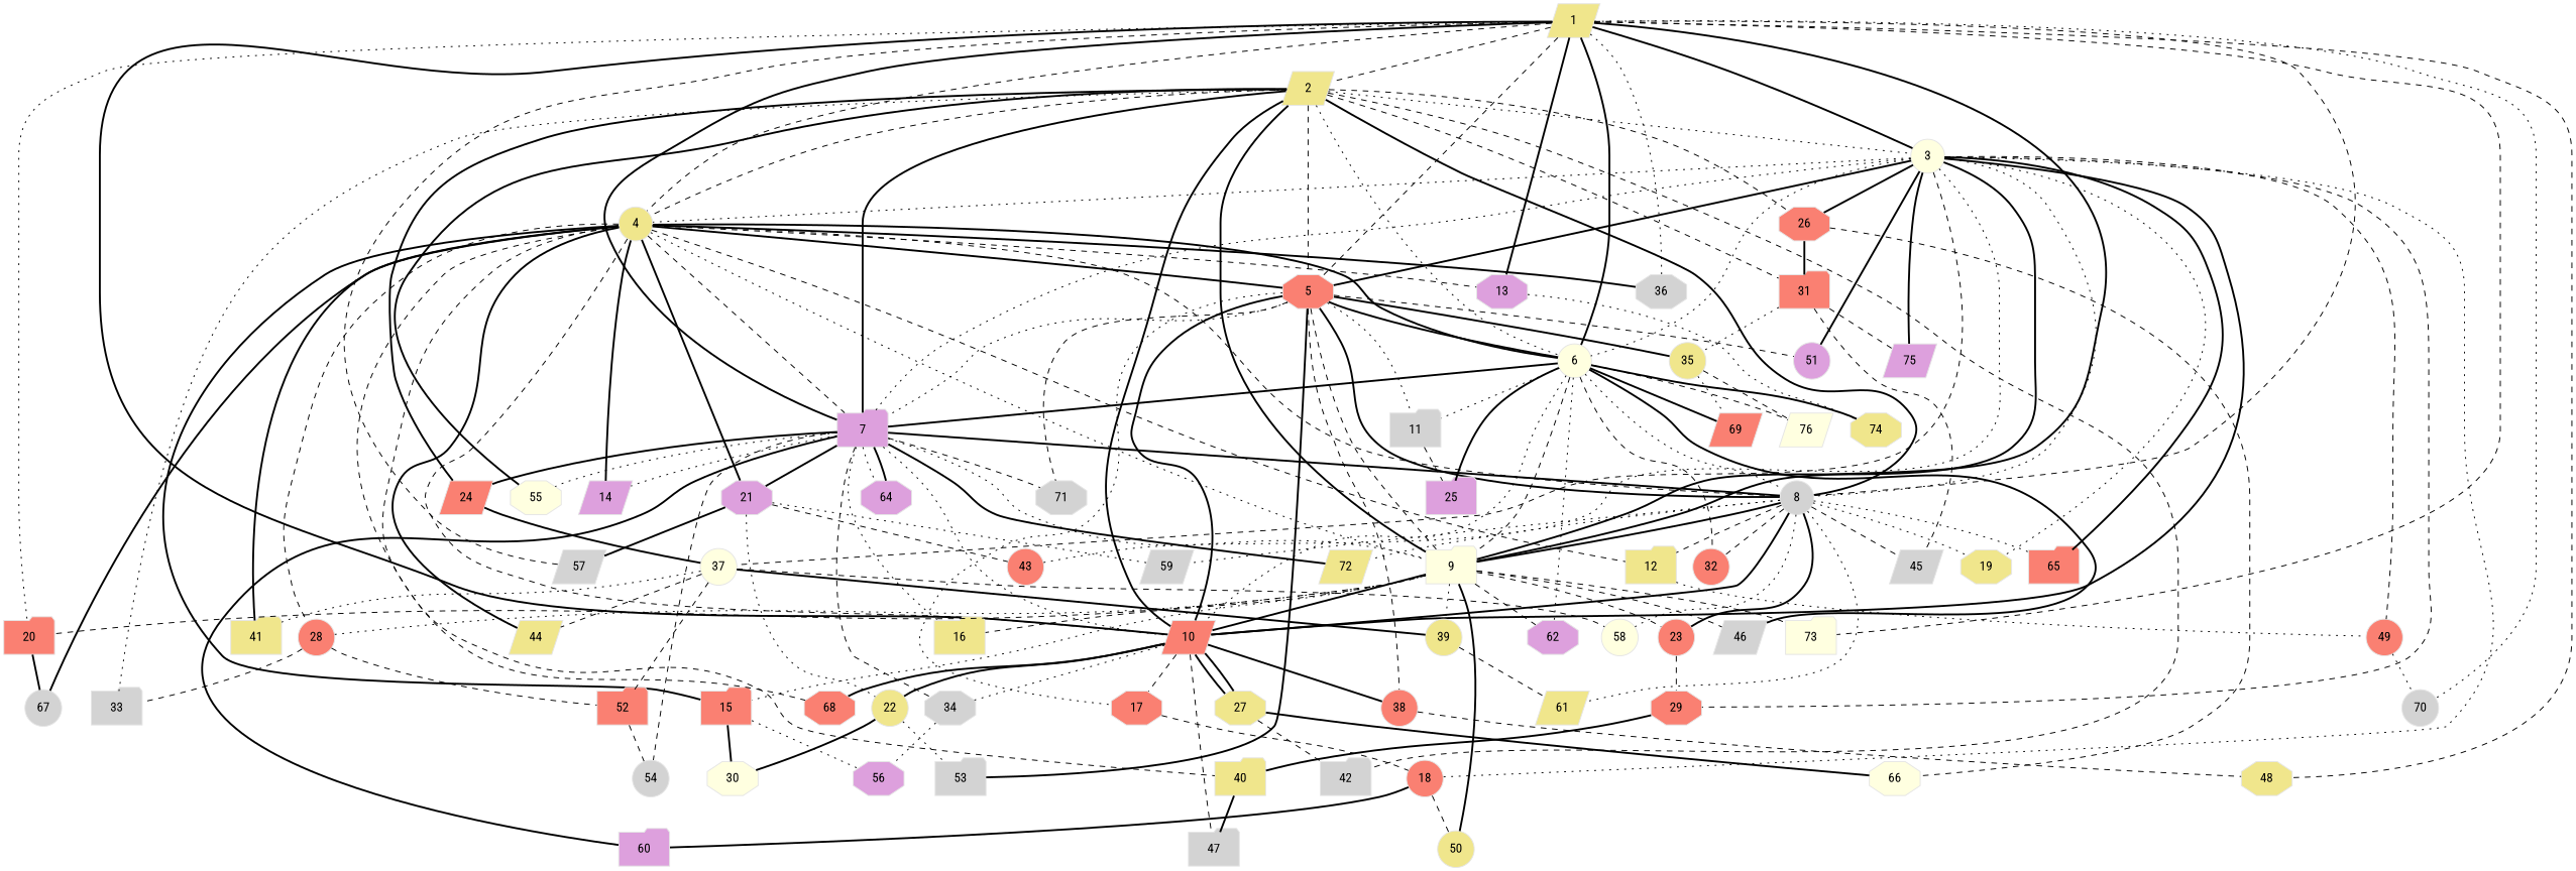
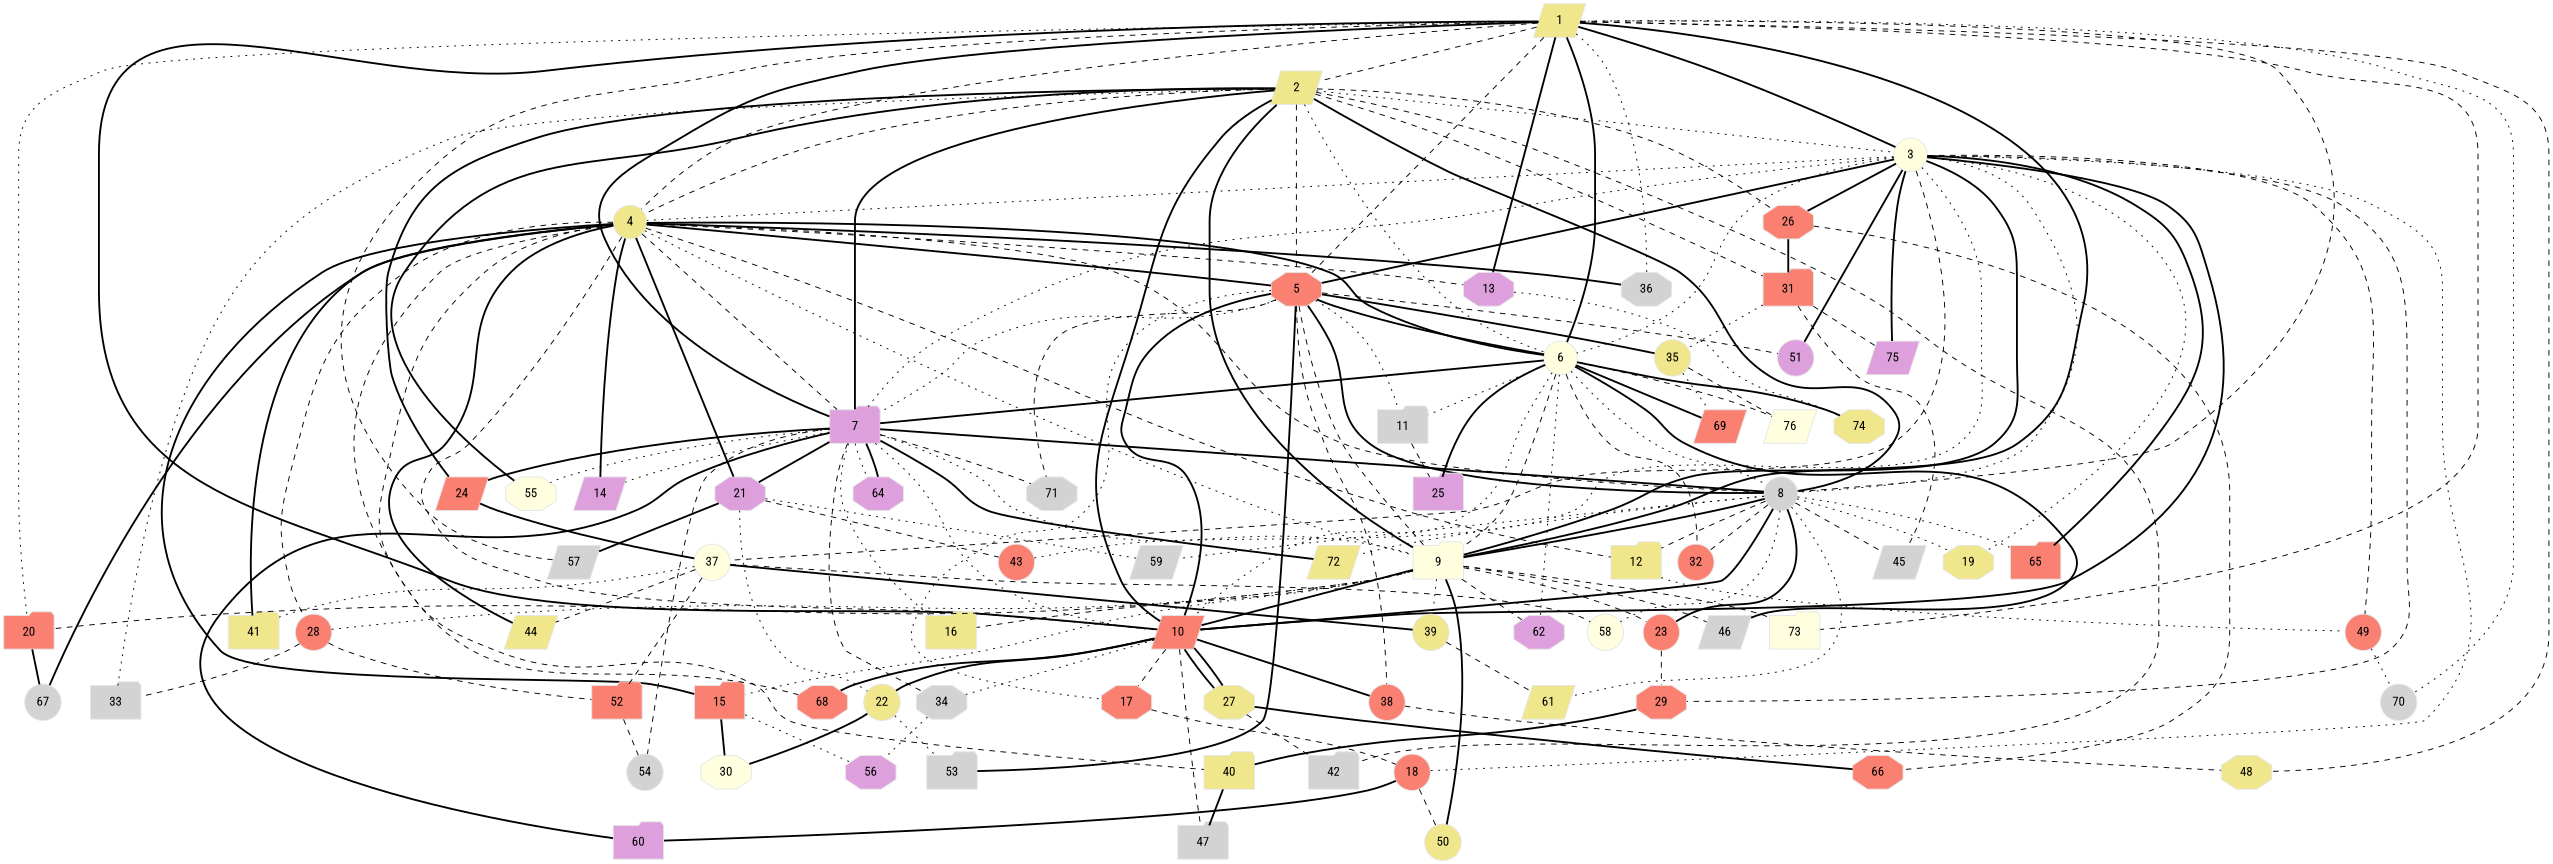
  graph {
    fontname="Roboto Condensed"
    node [color=gray90 fillcolor=salmon fontname="Roboto Condensed" shape=circle style=filled]
    edge [fontname="Roboto Condensed" style=bold]
    1 [fillcolor=khaki shape=parallelogram]
    2 [fillcolor=khaki shape=parallelogram]
    3 [fillcolor=lightyellow]
    4 [fillcolor=khaki]
    5 [shape=octagon]
    6 [fillcolor=lightyellow]
    7 [fillcolor=plum shape=folder]
    8 [fillcolor=lightgrey]
    9 [fillcolor=lightyellow shape=folder]
    10 [shape=parallelogram]
    13 [fillcolor=plum shape=octagon]
    20 [shape=folder]
    36 [fillcolor=lightgrey shape=octagon]
    48 [fillcolor=khaki shape=octagon]
    57 [fillcolor=lightgrey shape=parallelogram]
    70 [fillcolor=lightgrey]
    73 [fillcolor=lightyellow shape=folder]
    24 [shape=parallelogram]
    26 [shape=octagon]
    31 [shape=folder]
    33 [fillcolor=lightgrey shape=folder]
    42 [fillcolor=lightgrey shape=folder]
    55 [fillcolor=lightyellow shape=octagon]
    18
    19 [fillcolor=khaki shape=octagon]
    29 [shape=octagon]
    37 [fillcolor=lightyellow]
    43
    49
    51 [fillcolor=plum]
    65 [shape=folder]
    75 [fillcolor=plum shape=parallelogram]
    12 [fillcolor=khaki shape=folder]
    14 [fillcolor=plum shape=parallelogram]
    15 [shape=folder]
    21 [fillcolor=plum shape=octagon]
    28
    40 [fillcolor=khaki shape=folder]
    41 [fillcolor=khaki shape=folder]
    44 [fillcolor=khaki shape=parallelogram]
    67 [fillcolor=lightgrey]
    68 [shape=octagon]
    11 [fillcolor=lightgrey shape=folder]
    17 [shape=octagon]
    35 [fillcolor=khaki]
    38
    53 [fillcolor=lightgrey shape=folder]
    71 [fillcolor=lightgrey shape=octagon]
    25 [fillcolor=plum shape=folder]
    32
    46 [fillcolor=lightgrey shape=parallelogram]
    62 [fillcolor=plum shape=octagon]
    69 [shape=parallelogram]
    74 [fillcolor=khaki shape=octagon]
    76 [fillcolor=lightyellow shape=parallelogram]
    16 [fillcolor=khaki shape=folder]
    34 [fillcolor=lightgrey shape=octagon]
    54 [fillcolor=lightgrey]
    60 [fillcolor=plum shape=folder]
    64 [fillcolor=plum shape=octagon]
    72 [fillcolor=khaki shape=parallelogram]
    23
    45 [fillcolor=lightgrey shape=parallelogram]
    58 [fillcolor=lightyellow]
    59 [fillcolor=lightgrey shape=parallelogram]
    61 [fillcolor=khaki shape=parallelogram]
    39 [fillcolor=khaki]
    50 [fillcolor=khaki]
    22 [fillcolor=khaki]
    27 [fillcolor=khaki shape=octagon]
    47 [fillcolor=lightgrey shape=folder]
-   66 [fillcolor=lightyellow shape=octagon]
+   66 [shape=octagon]
    52 [shape=folder]
    30 [fillcolor=lightyellow shape=octagon]
    56 [fillcolor=plum shape=octagon]
    1 -- 2 [style=dashed]
    1 -- 3
    1 -- 4 [style=dashed]
    1 -- 5 [style=dashed]
    1 -- 6
    1 -- 7
    1 -- 8 [style=dashed]
    1 -- 9
    1 -- 10
    1 -- 13
    1 -- 20 [style=dotted]
    1 -- 36 [style=dotted]
    1 -- 48 [style=dashed]
    1 -- 57 [style=dashed]
    1 -- 70 [style=dotted]
    1 -- 73 [style=dashed]
    2 -- 3 [style=dotted]
    2 -- 4 [style=dashed]
    2 -- 5 [style=dashed]
    2 -- 6 [style=dotted]
    2 -- 7
    2 -- 8
    2 -- 9
    2 -- 10
    2 -- 24
    2 -- 26 [style=dashed]
    2 -- 31 [style=dashed]
    2 -- 33 [style=dotted]
    2 -- 42 [style=dashed]
    2 -- 55
    3 -- 4 [style=dotted]
    3 -- 5
    3 -- 6 [style=dotted]
    3 -- 7 [style=dotted]
    3 -- 8 [style=dotted]
    3 -- 9
    3 -- 10
    3 -- 26
    3 -- 18 [style=dotted]
    3 -- 19 [style=dotted]
    3 -- 29 [style=dashed]
    3 -- 37 [style=dashed]
    3 -- 43 [style=dotted]
    3 -- 49 [style=dashed]
    3 -- 51
    3 -- 65
    3 -- 75
    4 -- 5
    4 -- 6
    4 -- 7 [style=dashed]
    4 -- 8 [style=dashed]
    4 -- 9 [style=dotted]
    4 -- 10 [style=dashed]
    4 -- 13 [style=dashed]
    4 -- 36
    4 -- 12 [style=dashed]
    4 -- 14
    4 -- 15
    4 -- 21
    4 -- 28 [style=dashed]
    4 -- 40 [style=dashed]
    4 -- 41
    4 -- 44
    4 -- 67
    4 -- 68 [style=dashed]
    5 -- 6
    5 -- 7 [style=dotted]
    5 -- 8
    5 -- 9 [style=dashed]
    5 -- 10
    5 -- 51 [style=dashed]
    5 -- 11 [style=dotted]
    5 -- 17 [style=dotted]
    5 -- 35
    5 -- 38 [style=dashed]
    5 -- 53
    5 -- 71 [style=dashed]
    6 -- 7
    6 -- 8 [style=dotted]
    6 -- 9 [style=dashed]
    6 -- 10 [style=dotted]
    6 -- 11 [style=dotted]
    6 -- 25
    6 -- 32 [style=dashed]
    6 -- 46
    6 -- 62 [style=dotted]
    6 -- 69
    6 -- 74
    6 -- 76 [style=dashed]
    7 -- 8
    7 -- 9 [style=dotted]
    7 -- 10 [style=dotted]
    7 -- 24
    7 -- 55 [style=dotted]
    7 -- 14 [style=dotted]
    7 -- 21
    7 -- 71 [style=dashed]
    7 -- 16 [style=dotted]
    7 -- 34 [style=dashed]
    7 -- 54 [style=dashed]
    7 -- 60
    7 -- 64 [style=dotted]
    7 -- 64
    7 -- 72
    8 -- 9
    8 -- 10
    8 -- 19 [style=dotted]
    8 -- 65 [style=dotted]
    8 -- 12 [style=dashed]
    8 -- 32 [style=dashed]
    8 -- 72 [style=dotted]
    8 -- 23
    8 -- 45 [style=dashed]
    8 -- 58 [style=dotted]
    8 -- 59 [style=dotted]
    8 -- 61 [style=dotted]
    9 -- 10
    9 -- 20 [style=dashed]
    9 -- 73 [style=dashed]
    9 -- 15 [style=dotted]
    9 -- 28 [style=dotted]
    9 -- 46 [style=dashed]
    9 -- 62 [style=dashed]
    9 -- 16 [style=dashed]
    9 -- 23 [style=dashed]
    9 -- 39 [style=dotted]
    9 -- 50
    10 -- 68
    10 -- 17 [style=dashed]
    10 -- 38
    10 -- 34 [style=dotted]
    10 -- 22
    10 -- 27
    10 -- 27
    10 -- 47 [style=dashed]
    13 -- 74 [style=dotted]
    20 -- 67
    24 -- 37
    26 -- 31
    26 -- 66 [style=dashed]
    31 -- 75 [style=dashed]
    31 -- 35 [style=dotted]
    31 -- 45 [style=dashed]
    18 -- 60
    18 -- 50 [style=dashed]
    29 -- 40
    37 -- 41 [style=dotted]
    37 -- 44 [style=dashed]
    37 -- 58 [style=dashed]
    37 -- 39
    37 -- 52 [style=dashed]
    49 -- 70 [style=dotted]
    12 -- 49 [style=dotted]
    15 -- 30
    15 -- 56 [style=dotted]
    21 -- 57
    21 -- 43 [style=dashed]
    21 -- 59 [style=dotted]
    21 -- 22 [style=dotted]
    28 -- 33 [style=dashed]
    28 -- 52 [style=dashed]
    40 -- 47
    11 -- 25 [style=dashed]
    17 -- 18 [style=dashed]
    35 -- 69 [style=dotted]
    35 -- 76 [style=dashed]
    38 -- 48 [style=dashed]
    34 -- 56 [style=dotted]
    23 -- 29 [style=dashed]
    39 -- 61 [style=dashed]
    22 -- 53 [style=dotted]
    22 -- 30
    27 -- 42 [style=dashed]
    27 -- 66
    52 -- 54 [style=dashed]
  }
